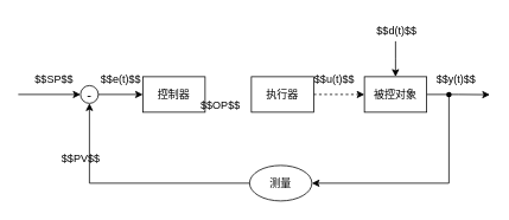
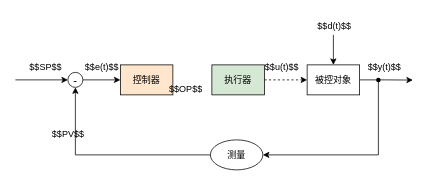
  <mxCell id="0" />
  <mxCell id="1" parent="0" />
  <mxCell id="2" style="edgeStyle=orthogonalEdgeStyle;rounded=0;orthogonalLoop=1;jettySize=auto;html=1;exitX=1;exitY=0.5;exitDx=0;exitDy=0;entryX=0;entryY=0.5;entryDx=0;entryDy=0;" edge="1" parent="1" source="3" target="6"><mxGeometry relative="1" as="geometry" /></mxCell>
  <mxCell id="3" value="&lt;font style=&quot;font-size: 15px;&quot;&gt;-&lt;/font&gt;" style="ellipse;whiteSpace=wrap;html=1;aspect=fixed;" vertex="1" parent="1"><mxGeometry x="90" y="96" width="20" height="20" as="geometry" /></mxCell>
  <mxCell id="4" value="" style="endArrow=classic;html=1;rounded=0;entryX=0;entryY=0.5;entryDx=0;entryDy=0;" edge="1" parent="1" target="3"><mxGeometry width="50" height="50" relative="1" as="geometry"><mxPoint x="20" y="106" as="sourcePoint" /><mxPoint x="400" y="276" as="targetPoint" /></mxGeometry></mxCell>
  <mxCell id="5" value="$$SP$$" style="text;html=1;align=center;verticalAlign=middle;resizable=0;points=[];autosize=1;strokeColor=none;fillColor=none;" vertex="1" parent="1"><mxGeometry x="25" y="74" width="70" height="30" as="geometry" /></mxCell>
- <mxCell id="6" value="控制器" style="rounded=0;whiteSpace=wrap;html=1;" vertex="1" parent="1"><mxGeometry x="160" y="86" width="70" height="40" as="geometry" /></mxCell>
+ <mxCell id="6" value="控制器" style="rounded=0;whiteSpace=wrap;html=1;fillColor=#ffe6cc;" vertex="1" parent="1"><mxGeometry x="160" y="86" width="70" height="40" as="geometry" /></mxCell>
  <mxCell id="7" value="$$e(t)$$" style="text;html=1;align=center;verticalAlign=middle;resizable=0;points=[];autosize=1;strokeColor=none;fillColor=none;" vertex="1" parent="1"><mxGeometry x="100" y="74" width="70" height="30" as="geometry" /></mxCell>
  <mxCell id="8" style="edgeStyle=orthogonalEdgeStyle;rounded=0;orthogonalLoop=1;jettySize=auto;html=1;exitX=1;exitY=0.5;exitDx=0;exitDy=0;entryX=0;entryY=0.5;entryDx=0;entryDy=0;dashed=1;" edge="1" parent="1" source="9" target="12"><mxGeometry relative="1" as="geometry" /></mxCell>
- <mxCell id="9" value="执行器" style="rounded=0;whiteSpace=wrap;html=1;" vertex="1" parent="1"><mxGeometry x="282" y="86" width="70" height="40" as="geometry" /></mxCell>
+ <mxCell id="9" value="执行器" style="rounded=0;whiteSpace=wrap;html=1;fillColor=#d5e8d4;" vertex="1" parent="1"><mxGeometry x="282" y="86" width="70" height="40" as="geometry" /></mxCell>
  <mxCell id="10" style="edgeStyle=orthogonalEdgeStyle;rounded=0;orthogonalLoop=1;jettySize=auto;html=1;exitX=1;exitY=0.5;exitDx=0;exitDy=0;" edge="1" parent="1" source="12"><mxGeometry relative="1" as="geometry"><mxPoint x="550" y="106.263" as="targetPoint" /></mxGeometry></mxCell>
  <mxCell id="11" style="edgeStyle=orthogonalEdgeStyle;rounded=0;orthogonalLoop=1;jettySize=auto;html=1;exitX=0.5;exitY=0;exitDx=0;exitDy=0;endArrow=none;endFill=0;startArrow=classic;startFill=1;" edge="1" parent="1" source="12"><mxGeometry relative="1" as="geometry"><mxPoint x="444" y="46" as="targetPoint" /></mxGeometry></mxCell>
  <mxCell id="12" value="被控对象" style="rounded=0;whiteSpace=wrap;html=1;" vertex="1" parent="1"><mxGeometry x="409" y="86" width="70" height="40" as="geometry" /></mxCell>
  <mxCell id="13" style="edgeStyle=orthogonalEdgeStyle;rounded=0;orthogonalLoop=1;jettySize=auto;html=1;exitX=0;exitY=0.5;exitDx=0;exitDy=0;entryX=0.5;entryY=1;entryDx=0;entryDy=0;" edge="1" parent="1" source="14" target="3"><mxGeometry relative="1" as="geometry" /></mxCell>
  <mxCell id="14" value="测量" style="ellipse;whiteSpace=wrap;html=1;" vertex="1" parent="1"><mxGeometry x="280" y="186" width="70" height="40" as="geometry" /></mxCell>
  <mxCell id="15" value="$$PV$$" style="text;html=1;align=center;verticalAlign=middle;resizable=0;points=[];autosize=1;strokeColor=none;fillColor=none;" vertex="1" parent="1"><mxGeometry x="55" y="164" width="70" height="30" as="geometry" /></mxCell>
  <mxCell id="16" style="edgeStyle=orthogonalEdgeStyle;rounded=0;orthogonalLoop=1;jettySize=auto;html=1;entryX=1;entryY=0.5;entryDx=0;entryDy=0;" edge="1" parent="1" source="17" target="14"><mxGeometry relative="1" as="geometry"><Array as="points"><mxPoint x="504" y="206" /></Array></mxGeometry></mxCell>
  <mxCell id="17" value="" style="shape=waypoint;sketch=0;fillStyle=solid;size=6;pointerEvents=1;points=[];fillColor=none;resizable=0;rotatable=0;perimeter=centerPerimeter;snapToPoint=1;" vertex="1" parent="1"><mxGeometry x="494" y="96" width="20" height="20" as="geometry" /></mxCell>
  <mxCell id="18" value="$$OP$$" style="text;html=1;align=center;verticalAlign=middle;resizable=0;points=[];autosize=1;strokeColor=none;fillColor=none;" vertex="1" parent="1"><mxGeometry x="212" y="104" width="70" height="30" as="geometry" /></mxCell>
  <mxCell id="19" value="$$u(t)$$" style="text;html=1;align=center;verticalAlign=middle;resizable=0;points=[];autosize=1;strokeColor=none;fillColor=none;" vertex="1" parent="1"><mxGeometry x="340" y="74" width="70" height="30" as="geometry" /></mxCell>
  <mxCell id="20" value="$$y(t)$$" style="text;html=1;align=center;verticalAlign=middle;resizable=0;points=[];autosize=1;strokeColor=none;fillColor=none;" vertex="1" parent="1"><mxGeometry x="477" y="74" width="70" height="30" as="geometry" /></mxCell>
  <mxCell id="21" value="$$d(t)$$" style="text;html=1;align=center;verticalAlign=middle;resizable=0;points=[];autosize=1;strokeColor=none;fillColor=none;" vertex="1" parent="1"><mxGeometry x="410" y="20" width="70" height="30" as="geometry" /></mxCell>
